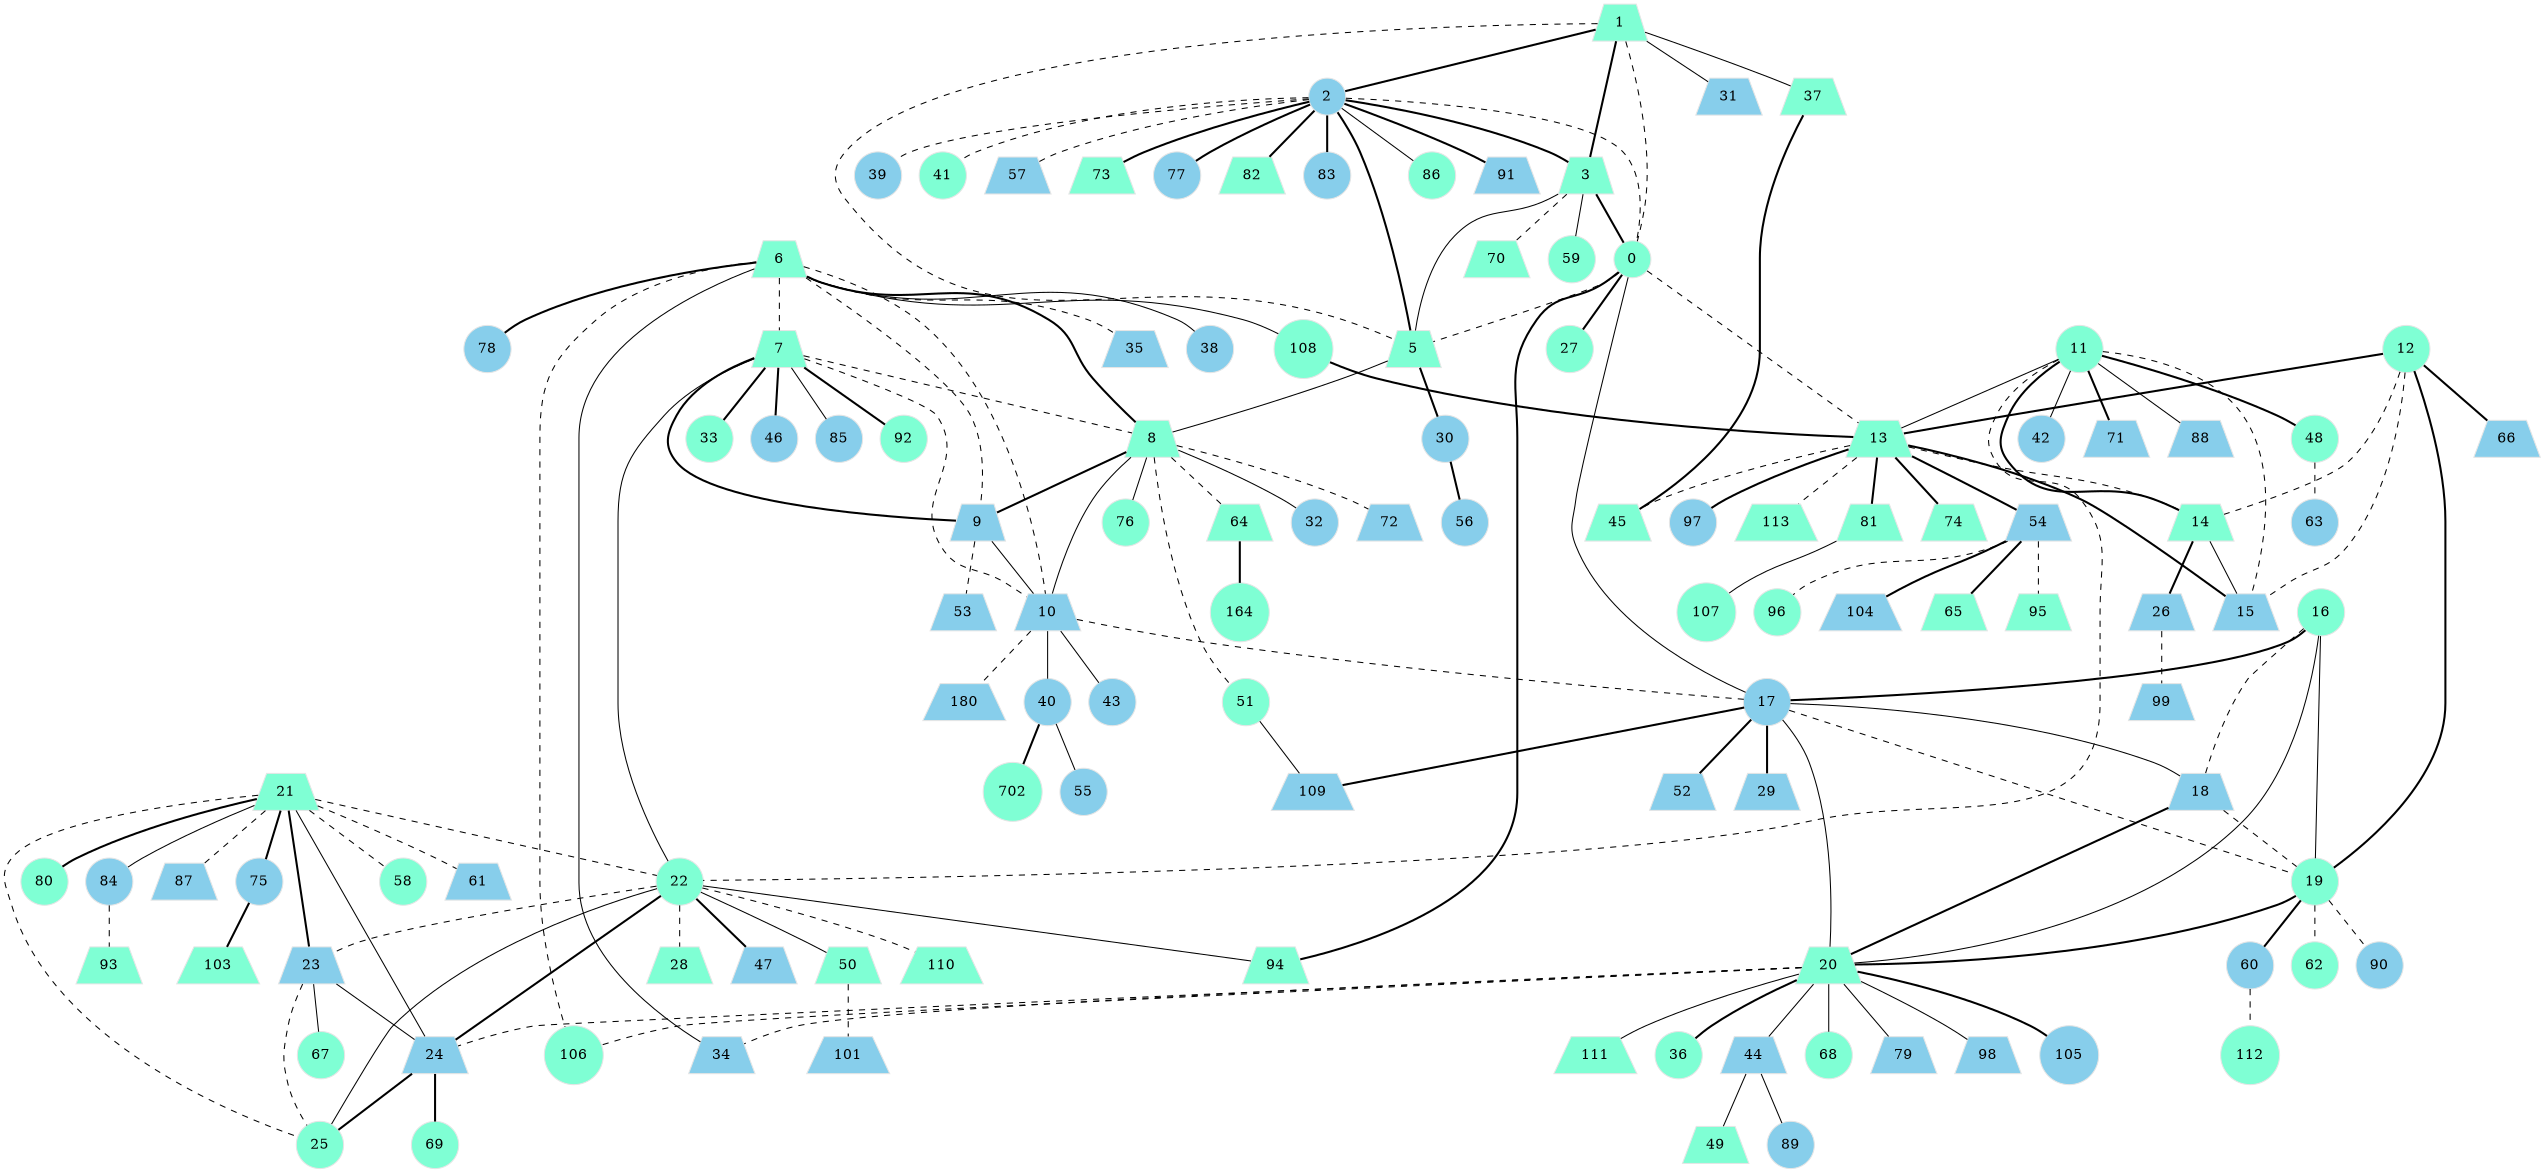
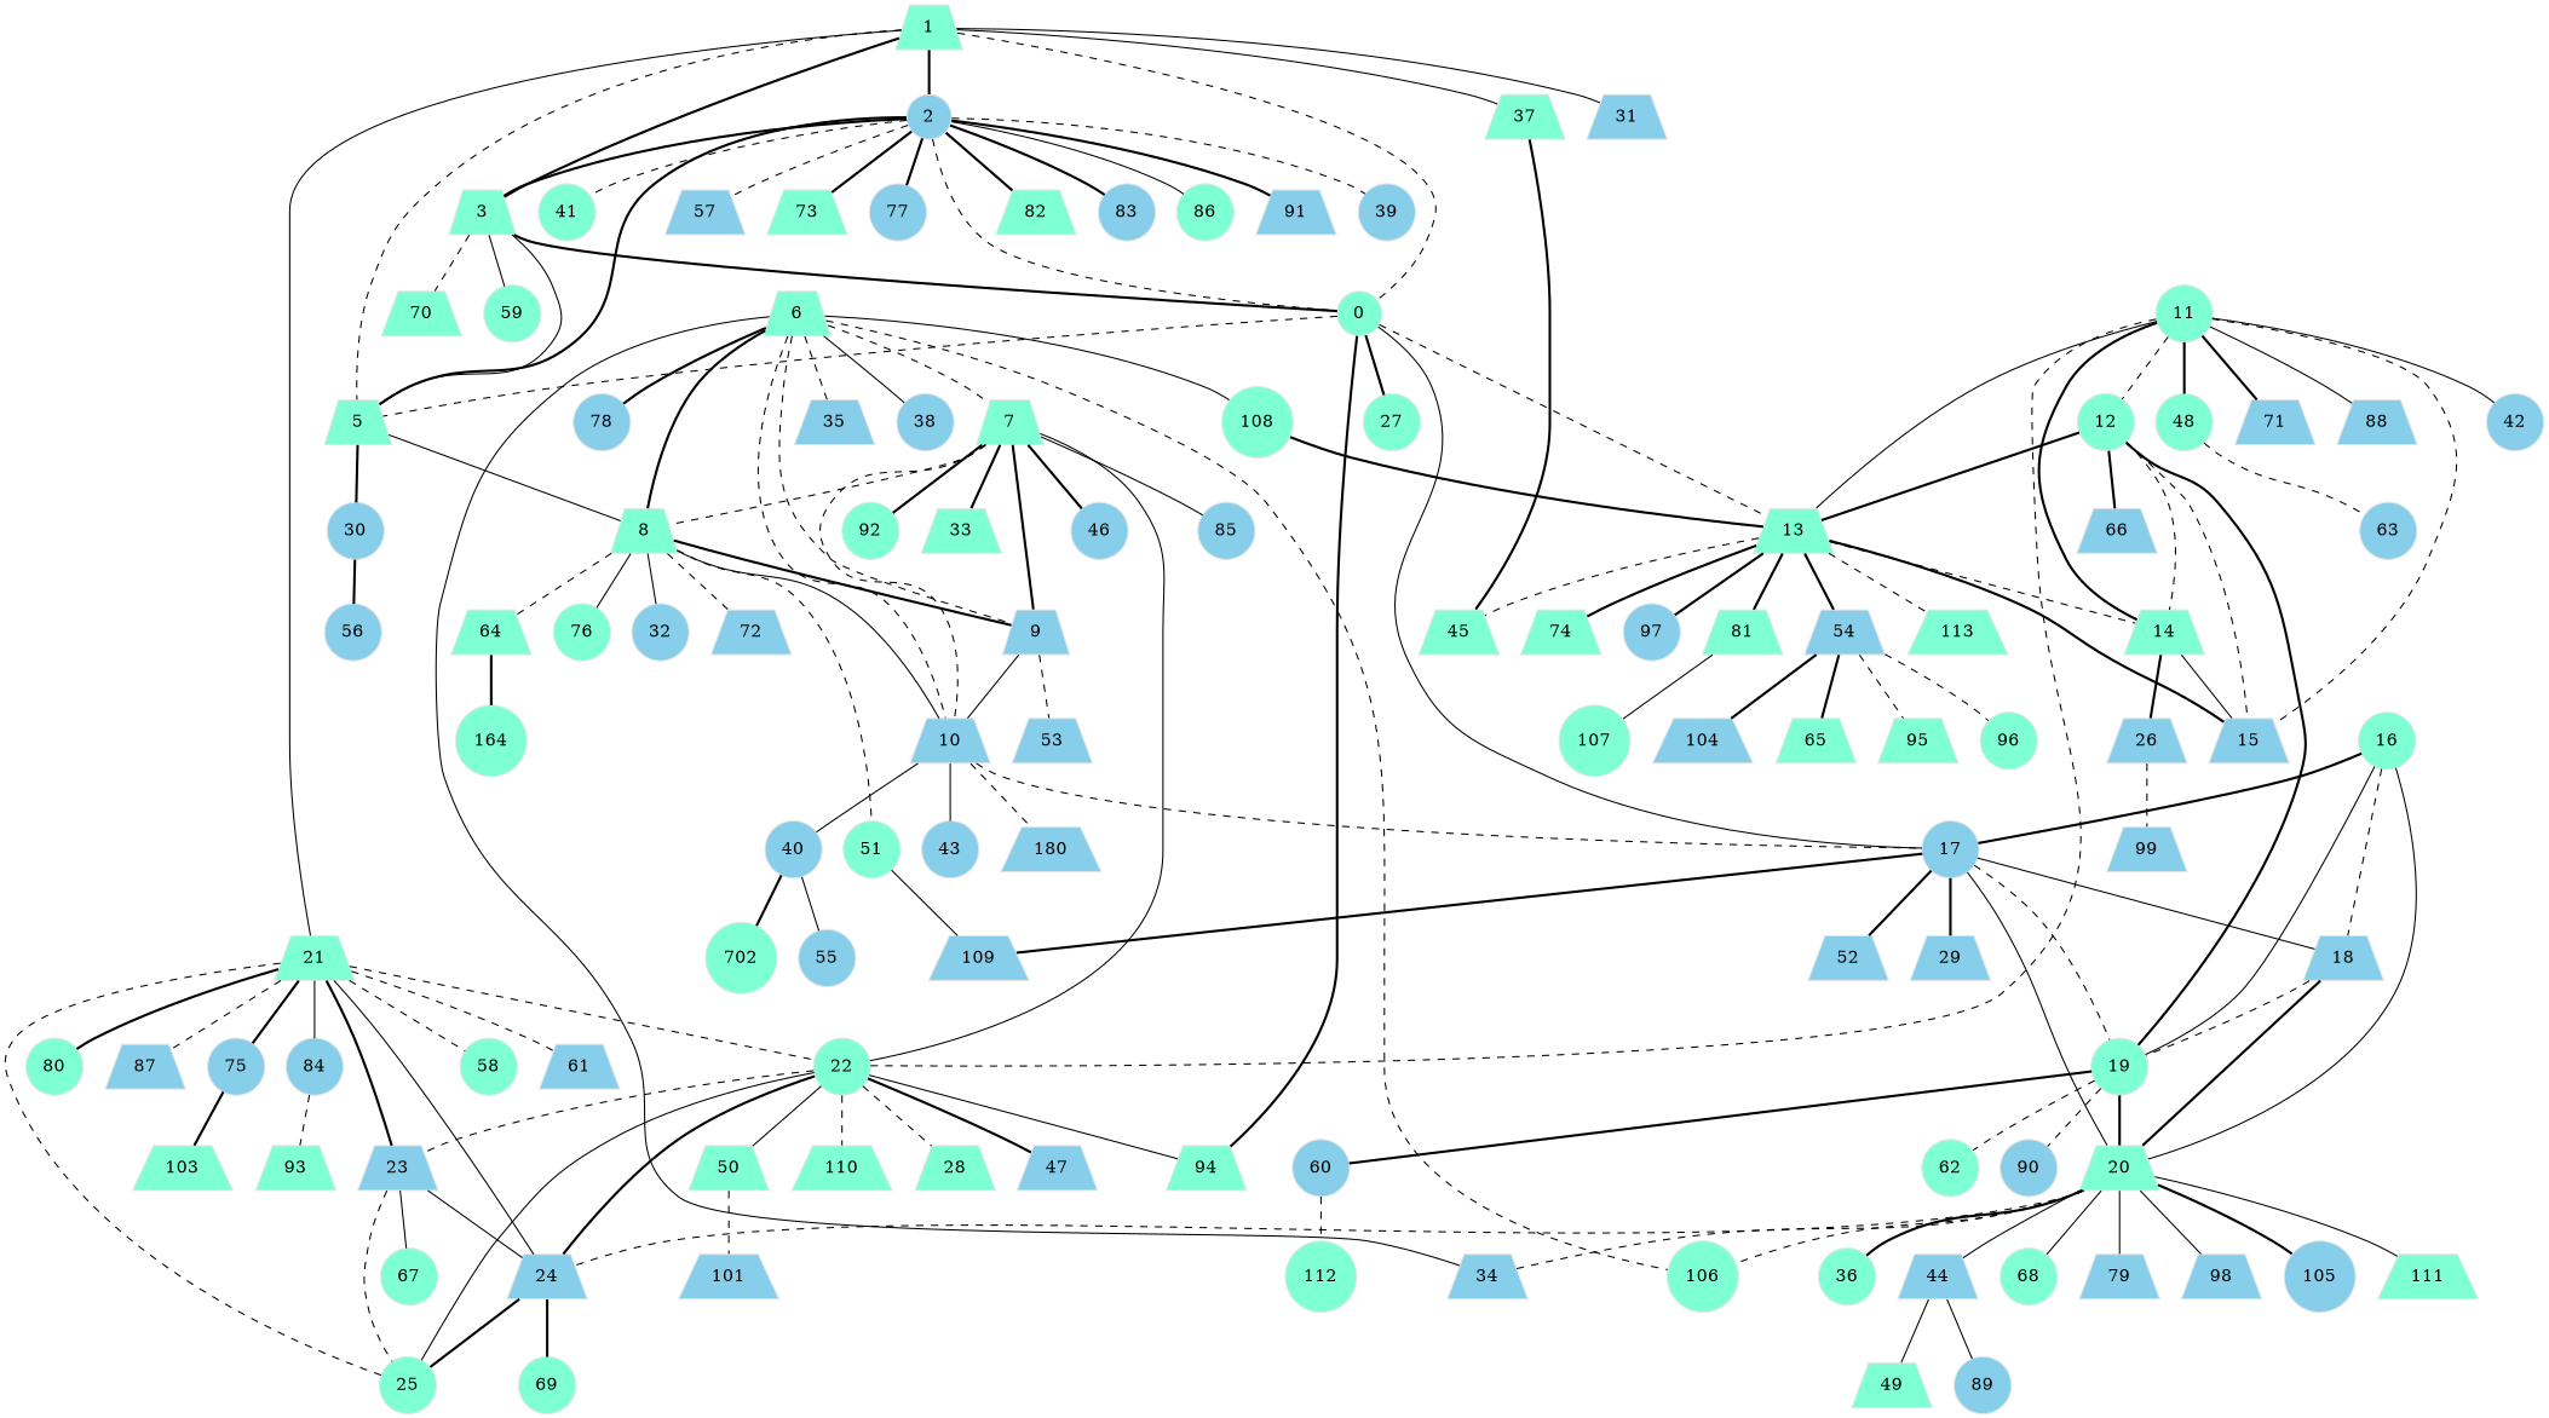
  graph {
    node [color=gray90 fillcolor=aquamarine shape=trapezium style=filled]
    edge [style=bold]
    2 [fillcolor=skyblue shape=circle]
    1
    3
    n4 [label=0 shape=circle]
    5
    21
    31 [fillcolor=skyblue]
    37
    39 [fillcolor=skyblue shape=circle]
    41 [shape=circle]
    57 [fillcolor=skyblue]
    73
    77 [fillcolor=skyblue shape=circle]
    82
    83 [fillcolor=skyblue shape=circle]
    86 [shape=circle]
    91 [fillcolor=skyblue]
    59 [shape=circle]
    70
    13
    17 [fillcolor=skyblue shape=circle]
    27 [shape=circle]
    94
    8
    30 [fillcolor=skyblue shape=circle]
    22 [shape=circle]
    24 [fillcolor=skyblue]
    23 [fillcolor=skyblue]
    25 [shape=circle]
    58 [shape=circle]
    61 [fillcolor=skyblue]
    75 [fillcolor=skyblue shape=circle]
    80 [shape=circle]
    84 [fillcolor=skyblue shape=circle]
    87 [fillcolor=skyblue]
    45
    14
    15 [fillcolor=skyblue]
    54 [fillcolor=skyblue]
    74
    81
    97 [fillcolor=skyblue shape=circle]
    113
    19 [shape=circle]
    18 [fillcolor=skyblue]
    20
    29 [fillcolor=skyblue]
    52 [fillcolor=skyblue]
    109 [fillcolor=skyblue]
    9 [fillcolor=skyblue]
    10 [fillcolor=skyblue]
    32 [fillcolor=skyblue shape=circle]
    51 [shape=circle]
    64
    72 [fillcolor=skyblue]
    76 [shape=circle]
    56 [fillcolor=skyblue shape=circle]
    6
    7
    34 [fillcolor=skyblue]
    35 [fillcolor=skyblue]
    38 [fillcolor=skyblue shape=circle]
    78 [fillcolor=skyblue shape=circle]
    106 [shape=circle]
    108 [shape=circle]
-   33 [shape=circle]
+   33
    46 [fillcolor=skyblue shape=circle]
    85 [fillcolor=skyblue shape=circle]
    92 [shape=circle]
    53 [fillcolor=skyblue]
    40 [fillcolor=skyblue shape=circle]
    43 [fillcolor=skyblue shape=circle]
    n73 [fillcolor=skyblue label=180]
    28
    47 [fillcolor=skyblue]
    50
    110
    n78 [label=164 shape=circle]
    55 [fillcolor=skyblue shape=circle]
    n80 [label=702 shape=circle]
    11 [shape=circle]
    12 [shape=circle]
    42 [fillcolor=skyblue shape=circle]
    48 [shape=circle]
    71 [fillcolor=skyblue]
    88 [fillcolor=skyblue]
    66 [fillcolor=skyblue]
    26 [fillcolor=skyblue]
    63 [fillcolor=skyblue shape=circle]
    60 [fillcolor=skyblue shape=circle]
    62 [shape=circle]
    90 [fillcolor=skyblue shape=circle]
    65
    95
    96 [shape=circle]
    104 [fillcolor=skyblue]
    107 [shape=circle]
    99 [fillcolor=skyblue]
    16 [shape=circle]
    36 [shape=circle]
    44 [fillcolor=skyblue]
    68 [shape=circle]
    79 [fillcolor=skyblue]
    98 [fillcolor=skyblue]
    105 [fillcolor=skyblue shape=circle]
    111
    112 [shape=circle]
    69 [shape=circle]
    49
    89 [fillcolor=skyblue shape=circle]
    67 [shape=circle]
    103
    93
    101 [fillcolor=skyblue]
    2 -- 3
    2 -- n4 [style=dashed]
    2 -- 5
    2 -- 39 [style=dashed]
    2 -- 41 [style=dashed]
    2 -- 57 [style=dashed]
    2 -- 73
    2 -- 77
    2 -- 82
    2 -- 83
    2 -- 86 [style=solid]
    2 -- 91
    1 -- 2
    1 -- 3
    1 -- n4 [style=dashed]
    1 -- 5 [style=dashed]
+   1 -- 21 [style=solid]
    1 -- 31 [style=solid]
    1 -- 37 [style=solid]
    3 -- n4
    3 -- 5 [style=solid]
    3 -- 59 [style=solid]
    3 -- 70 [style=dashed]
    n4 -- 5 [style=dashed]
    n4 -- 13 [style=dashed]
    n4 -- 17 [style=solid]
    n4 -- 27
    n4 -- 94
    5 -- 8 [style=solid]
    5 -- 30
    21 -- 22 [style=dashed]
    21 -- 24 [style=solid]
    21 -- 23
    21 -- 25 [style=dashed]
    21 -- 58 [style=dashed]
    21 -- 61 [style=dashed]
    21 -- 75
    21 -- 80
    21 -- 84 [style=solid]
    21 -- 87 [style=dashed]
    37 -- 45
    13 -- 45 [style=dashed]
    13 -- 14 [style=dashed]
    13 -- 15
    13 -- 54
    13 -- 74
    13 -- 81
    13 -- 97
    13 -- 113 [style=dashed]
    17 -- 19 [style=dashed]
    17 -- 18 [style=solid]
    17 -- 20 [style=solid]
    17 -- 29
    17 -- 52
    17 -- 109
    8 -- 9
    8 -- 10 [style=solid]
    8 -- 32 [style=solid]
    8 -- 51 [style=dashed]
    8 -- 64 [style=dashed]
    8 -- 72 [style=dashed]
    8 -- 76 [style=solid]
    30 -- 56
    22 -- 94 [style=solid]
    22 -- 24
    22 -- 23 [style=dashed]
    22 -- 25 [style=solid]
    22 -- 28 [style=dashed]
    22 -- 47
    22 -- 50 [style=solid]
    22 -- 110 [style=dashed]
    24 -- 25
    24 -- 69
    23 -- 24 [style=solid]
    23 -- 25 [style=dashed]
    23 -- 67 [style=solid]
    75 -- 103
    84 -- 93 [style=dashed]
    14 -- 15 [style=solid]
    14 -- 26
    54 -- 65
    54 -- 95 [style=dashed]
    54 -- 96 [style=dashed]
    54 -- 104
    81 -- 107 [style=solid]
    19 -- 20
    19 -- 60
    19 -- 62 [style=dashed]
    19 -- 90 [style=dashed]
    18 -- 19 [style=dashed]
    18 -- 20
    20 -- 24 [style=dashed]
    20 -- 34 [style=dashed]
    20 -- 106 [style=dashed]
    20 -- 36
    20 -- 44 [style=solid]
    20 -- 68 [style=solid]
    20 -- 79 [style=solid]
    20 -- 98 [style=solid]
    20 -- 105
    20 -- 111 [style=solid]
    9 -- 10 [style=solid]
    9 -- 53 [style=dashed]
    10 -- 17 [style=dashed]
    10 -- 40 [style=solid]
    10 -- 43 [style=solid]
    10 -- n73 [style=dashed]
    51 -- 109 [style=solid]
    64 -- n78
    6 -- 8
    6 -- 9 [style=dashed]
    6 -- 10 [style=dashed]
    6 -- 7 [style=dashed]
    6 -- 34 [style=solid]
    6 -- 35 [style=dashed]
    6 -- 38 [style=solid]
    6 -- 78
    6 -- 106 [style=dashed]
    6 -- 108 [style=solid]
    7 -- 8 [style=dashed]
    7 -- 22 [style=solid]
    7 -- 9
    7 -- 10 [style=dashed]
    7 -- 33
    7 -- 46
    7 -- 85 [style=solid]
    7 -- 92
    108 -- 13
    40 -- 55 [style=solid]
    40 -- n80
    50 -- 101 [style=dashed]
    11 -- 13 [style=solid]
    11 -- 22 [style=dashed]
    11 -- 14
    11 -- 15 [style=dashed]
+   11 -- 12 [style=dashed]
    11 -- 42 [style=solid]
    11 -- 48
    11 -- 71
    11 -- 88 [style=solid]
    12 -- 13
    12 -- 14 [style=dashed]
    12 -- 15 [style=dashed]
    12 -- 19
    12 -- 66
    48 -- 63 [style=dashed]
    26 -- 99 [style=dashed]
    60 -- 112 [style=dashed]
    16 -- 17
    16 -- 19 [style=solid]
    16 -- 18 [style=dashed]
    16 -- 20 [style=solid]
    44 -- 49 [style=solid]
    44 -- 89 [style=solid]
  }
